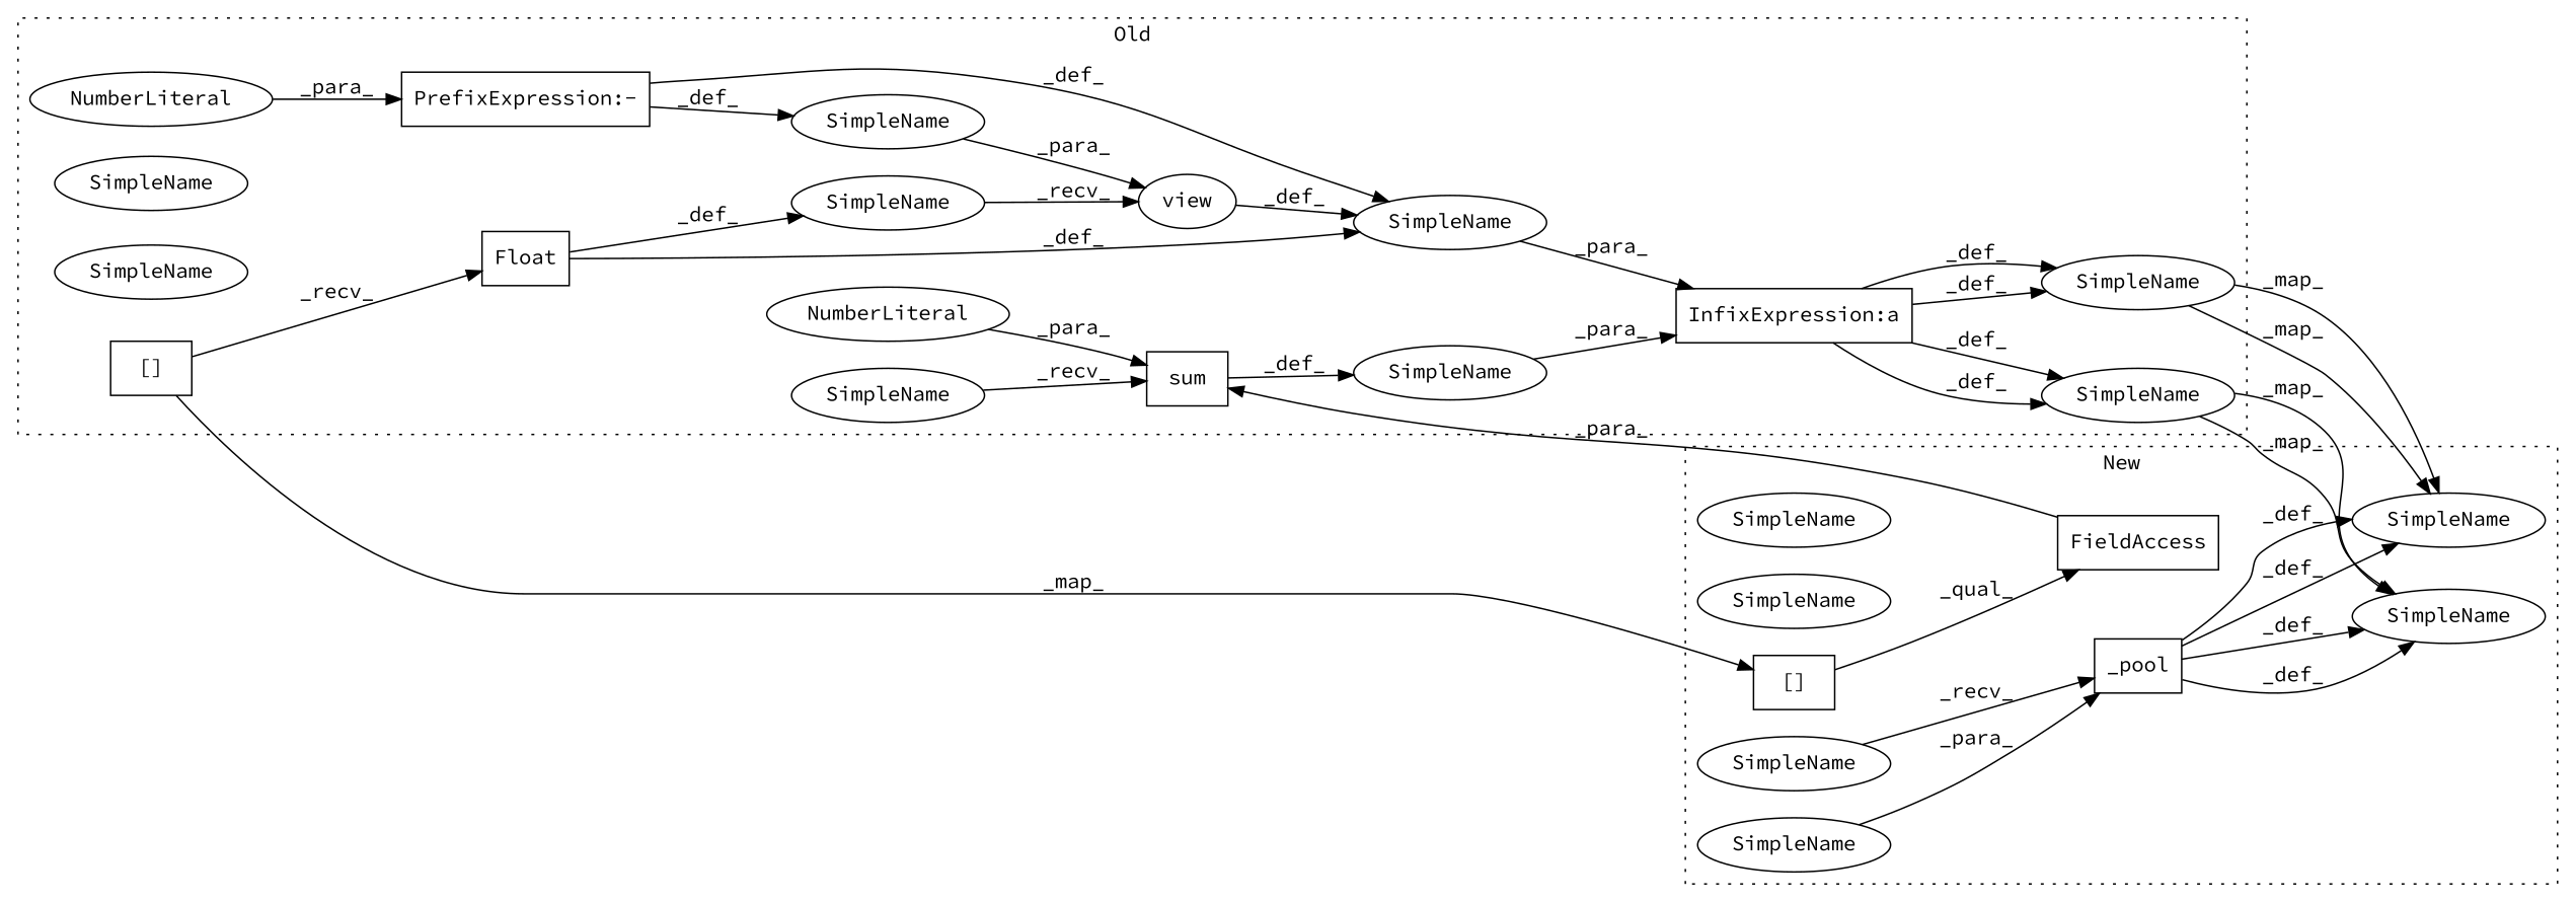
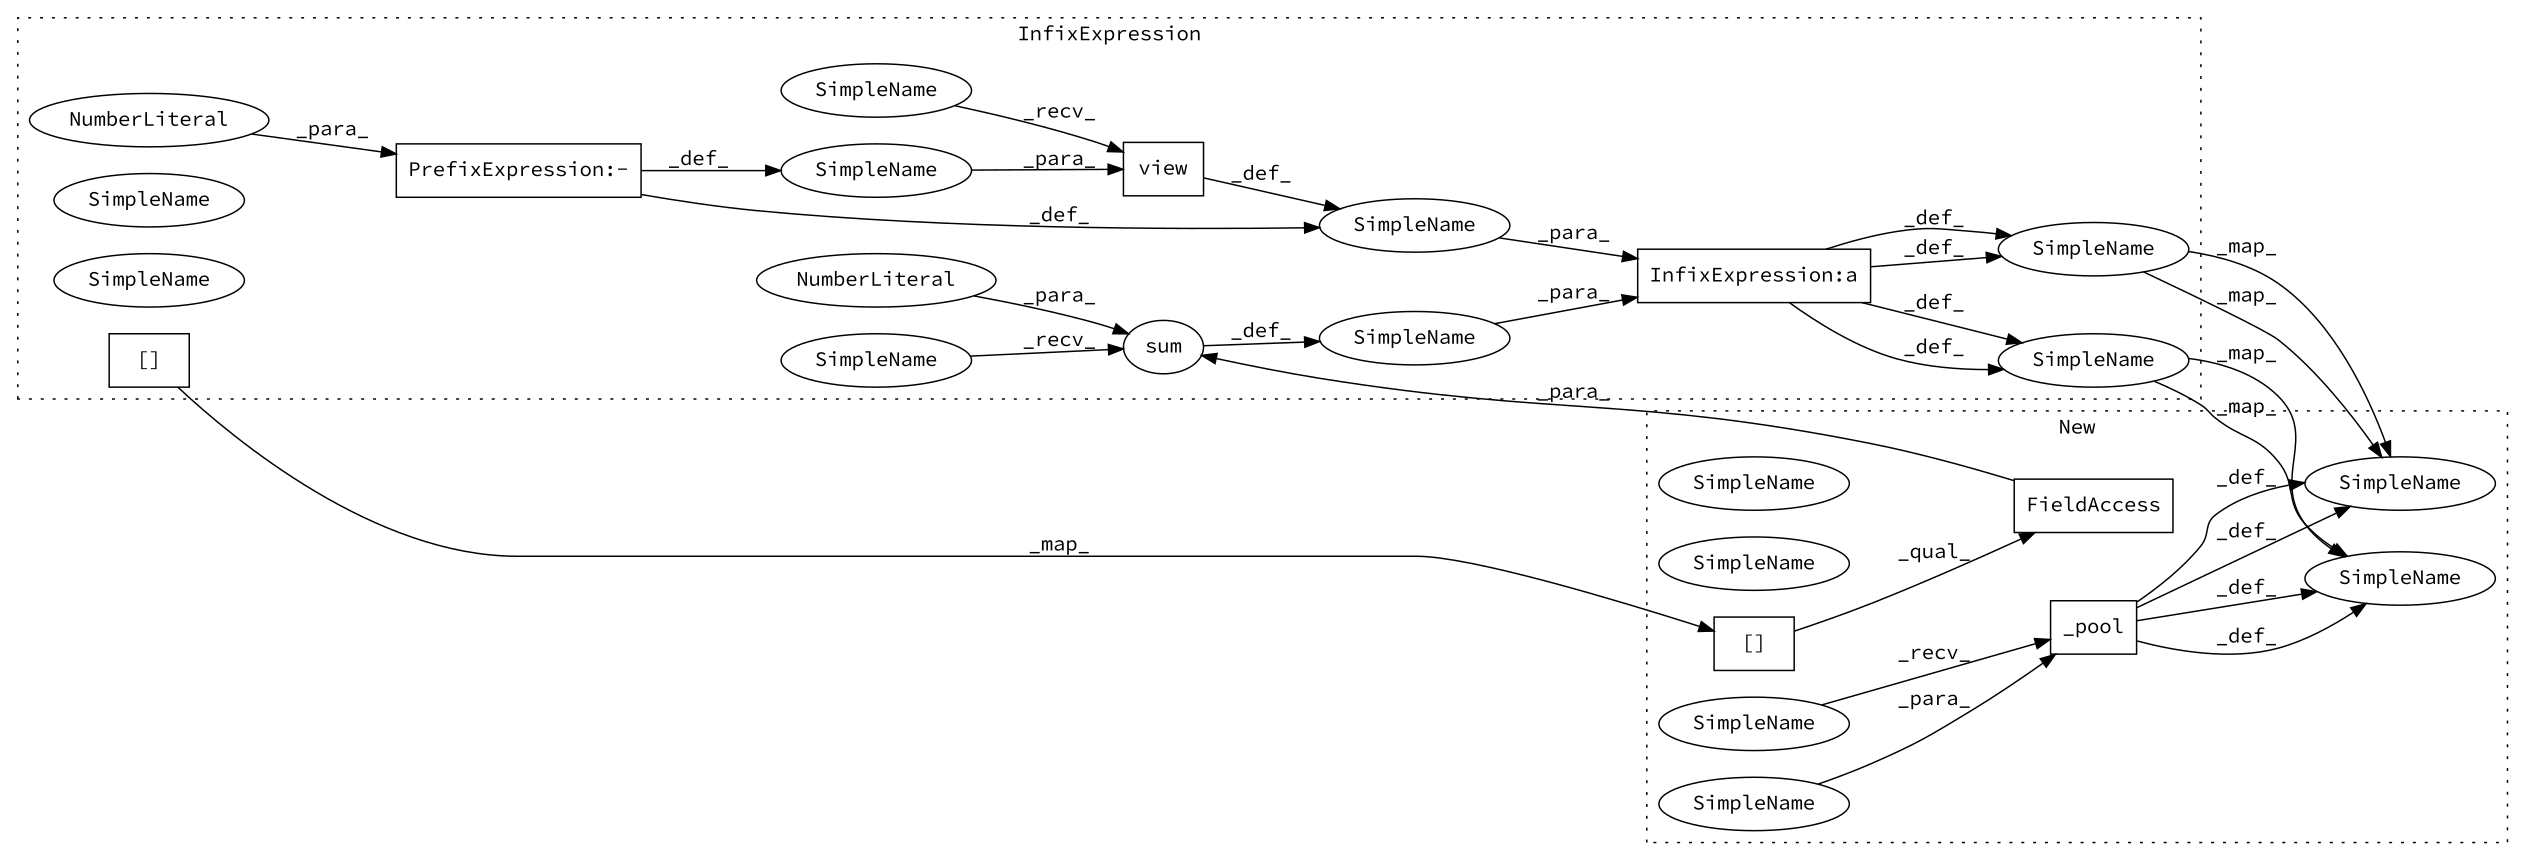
  digraph {
    fontname="Source Code Pro"
    rankdir=LR
    node [a=42 fontname="Source Code Pro" l=5 shape=ellipse]
    edge [fontname="Source Code Pro"]
-   n1 [a=32 l="5,1" label=view s="7416,7446"]
+   n1 [a=32 l="5,1" label=view s="7416,7446" shape=box]
    n2 [a=38 l=1 label="PrefixExpression:-" s=7444 shape=box]
    n3 [a=34 l=1 label=NumberLiteral s=7445]
    n4 [label=SimpleName s=7368]
    n5 [label=SimpleName s=7368]
    n6 [label=SimpleName s=7458]
    n7 [label=SimpleName s=7458]
    n8 [label=SimpleName l=""]
-   n9 [a=32 l="4,1" label=sum s="7381,7386" shape=box]
+   n9 [a=32 l="4,1" label=sum s="7381,7386"]
    n10 [a=34 l=1 label=NumberLiteral s=7385]
    n11 [label=SimpleName l=""]
    n12 [a=27 l=3 label="InfixExpression:a" s=7387 shape=box]
    n13 [label=SimpleName l=""]
-   n14 [a=32 l=7 label=Float s=7408 shape=box]
    n15 [a=2 l="8,1" label="[]" s="7390,7406" shape=box]
    n16 [label=SimpleName l=""]
    n17 [label=SimpleName s=7375]
    n18 [a=32 l="6,1" label=_pool s="7758,7816" shape=box]
    n19 [label=SimpleName s=7747]
    n20 [label=SimpleName s=7747]
    n21 [label=SimpleName s=7827]
    n22 [label=SimpleName s=7827]
    n23 [a=2 l="8,1" label="[]" s="7770,7786" shape=box]
    n24 [a=22 l=23 label=FieldAccess s=7770 shape=box]
    n25 [l=4 label=SimpleName s=7753]
    n26 [label=SimpleName s=7764]
    subgraph cluster_1 {
-     label=Old
+     label=InfixExpression
      style=dotted
      n1
      n2
      n3
      n4
      n5
      n6
      n7
      n8
      n9
      n10
      n11
      n12
      n13
-     n14
      n15
      n16
      n17
    }
    subgraph cluster_2 {
      label=New
      style=dotted
      n18
      n19
      n20
      n21
      n22
      n23
      n24
      n25
      n26
    }
    n1 -> n13 [label=_def_]
    n2 -> n8 [label=_def_]
    n2 -> n13 [label=_def_]
    n3 -> n2 [label=_para_]
    n5 -> n20 [label=_map_]
    n5 -> n20 [label=_map_]
    n7 -> n22 [label=_map_]
    n7 -> n22 [label=_map_]
    n8 -> n1 [label=_para_]
    n9 -> n11 [label=_def_]
    n10 -> n9 [label=_para_]
    n11 -> n12 [label=_para_]
    n12 -> n5 [label=_def_]
    n12 -> n5 [label=_def_]
    n12 -> n7 [label=_def_]
    n12 -> n7 [label=_def_]
    n13 -> n12 [label=_para_]
-   n14 -> n13 [label=_def_]
-   n14 -> n16 [label=_def_]
-   n15 -> n14 [label=_recv_]
    n15 -> n23 [label=_map_]
    n16 -> n1 [label=_recv_]
    n17 -> n9 [label=_recv_]
    n18 -> n20 [label=_def_]
    n18 -> n20 [label=_def_]
    n18 -> n22 [label=_def_]
    n18 -> n22 [label=_def_]
    n23 -> n24 [label=_qual_]
    n24 -> n9 [label=_para_]
    n25 -> n18 [label=_recv_]
    n26 -> n18 [label=_para_]
  }
